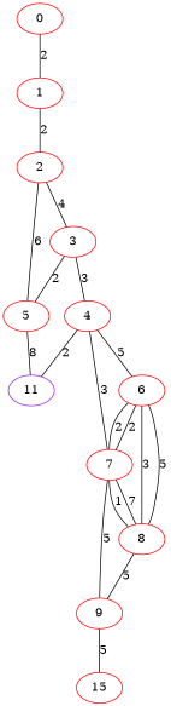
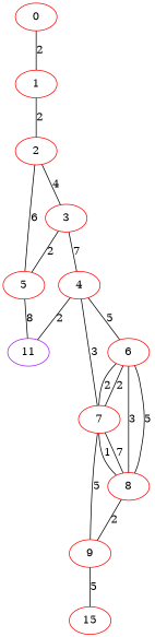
  graph {
    node [color=red weight=1]
    0
    1
    2
    3
    5
    4
    11 [color=purple weight=4]
    6
    7
    8
    9
    n12 [label=15]
    0 -- 1 [label=2]
    1 -- 2 [label=2]
    2 -- 3 [label=4]
    2 -- 5 [label=6]
    3 -- 5 [label=2]
-   3 -- 4 [label=3]
+   3 -- 4 [label=7]
    5 -- 11 [label=8]
    4 -- 11 [label=2]
    4 -- 6 [label=5]
    4 -- 7 [label=3]
    6 -- 7 [label=2]
    6 -- 7 [label=2]
    6 -- 8 [label=3]
    6 -- 8 [label=5]
    7 -- 8 [label=1]
    7 -- 8 [label=7]
    7 -- 9 [label=5]
-   8 -- 9 [label=5]
+   8 -- 9 [label=2]
    9 -- n12 [label=5]
  }
